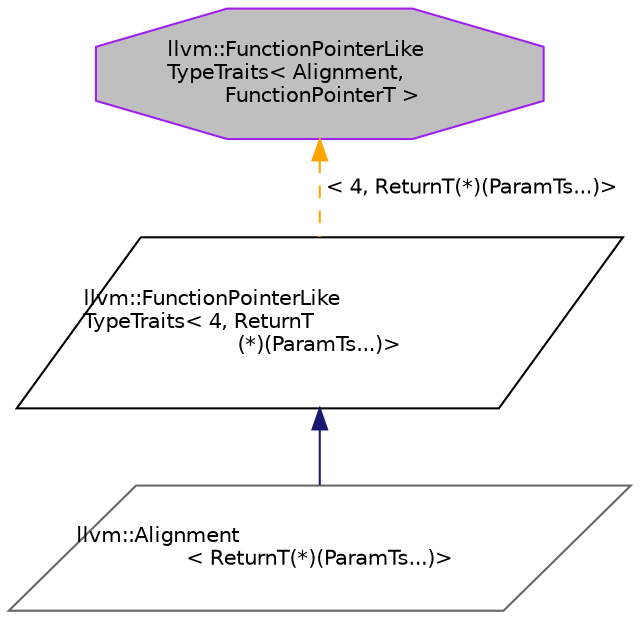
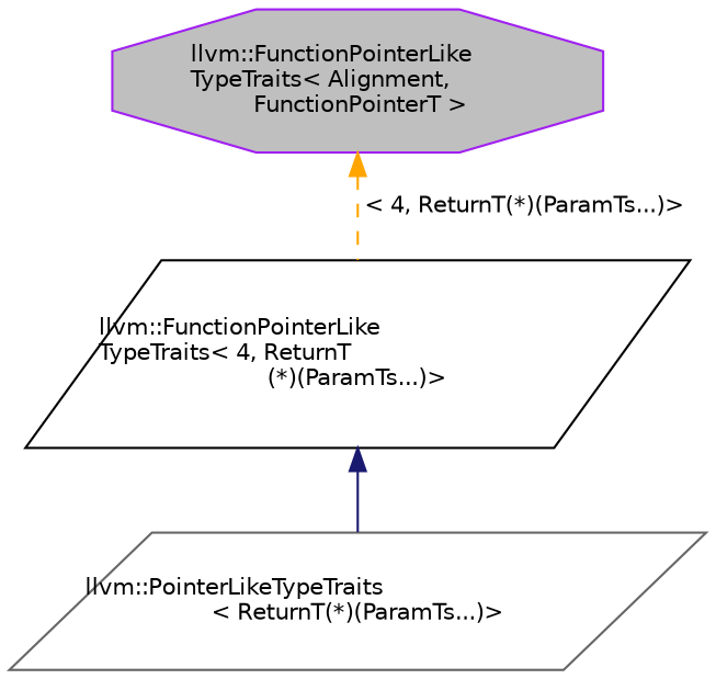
  digraph {
    fontname="DejaVu Sans"
    node [fontname="DejaVu Sans" fontsize=10 shape=parallelogram]
    edge [dir=back fontname="DejaVu Sans" fontsize=10 labelfontname=Helvetica labelfontsize=10]
    n1 [color=purple fillcolor=grey75 fontcolor=black height=0.2 label="llvm::FunctionPointerLike\lTypeTraits\< Alignment,\l FunctionPointerT \>" shape=octagon style=filled width=0.4]
    n2 [color=black height=0.2 label="llvm::FunctionPointerLike\lTypeTraits\< 4, ReturnT\l(*)(ParamTs...)\>" width=0.4]
-   n3 [color=gray40 height=0.2 label="llvm::Alignment\l\< ReturnT(*)(ParamTs...)\>" width=0.4]
+   n3 [color=gray40 height=0.2 label="llvm::PointerLikeTypeTraits\l\< ReturnT(*)(ParamTs...)\>" width=0.4]
    n1 -> n2 [color=orange label=" \< 4, ReturnT(*)(ParamTs...)\>" style=dashed]
    n2 -> n3 [color=midnightblue style=solid]
  }
